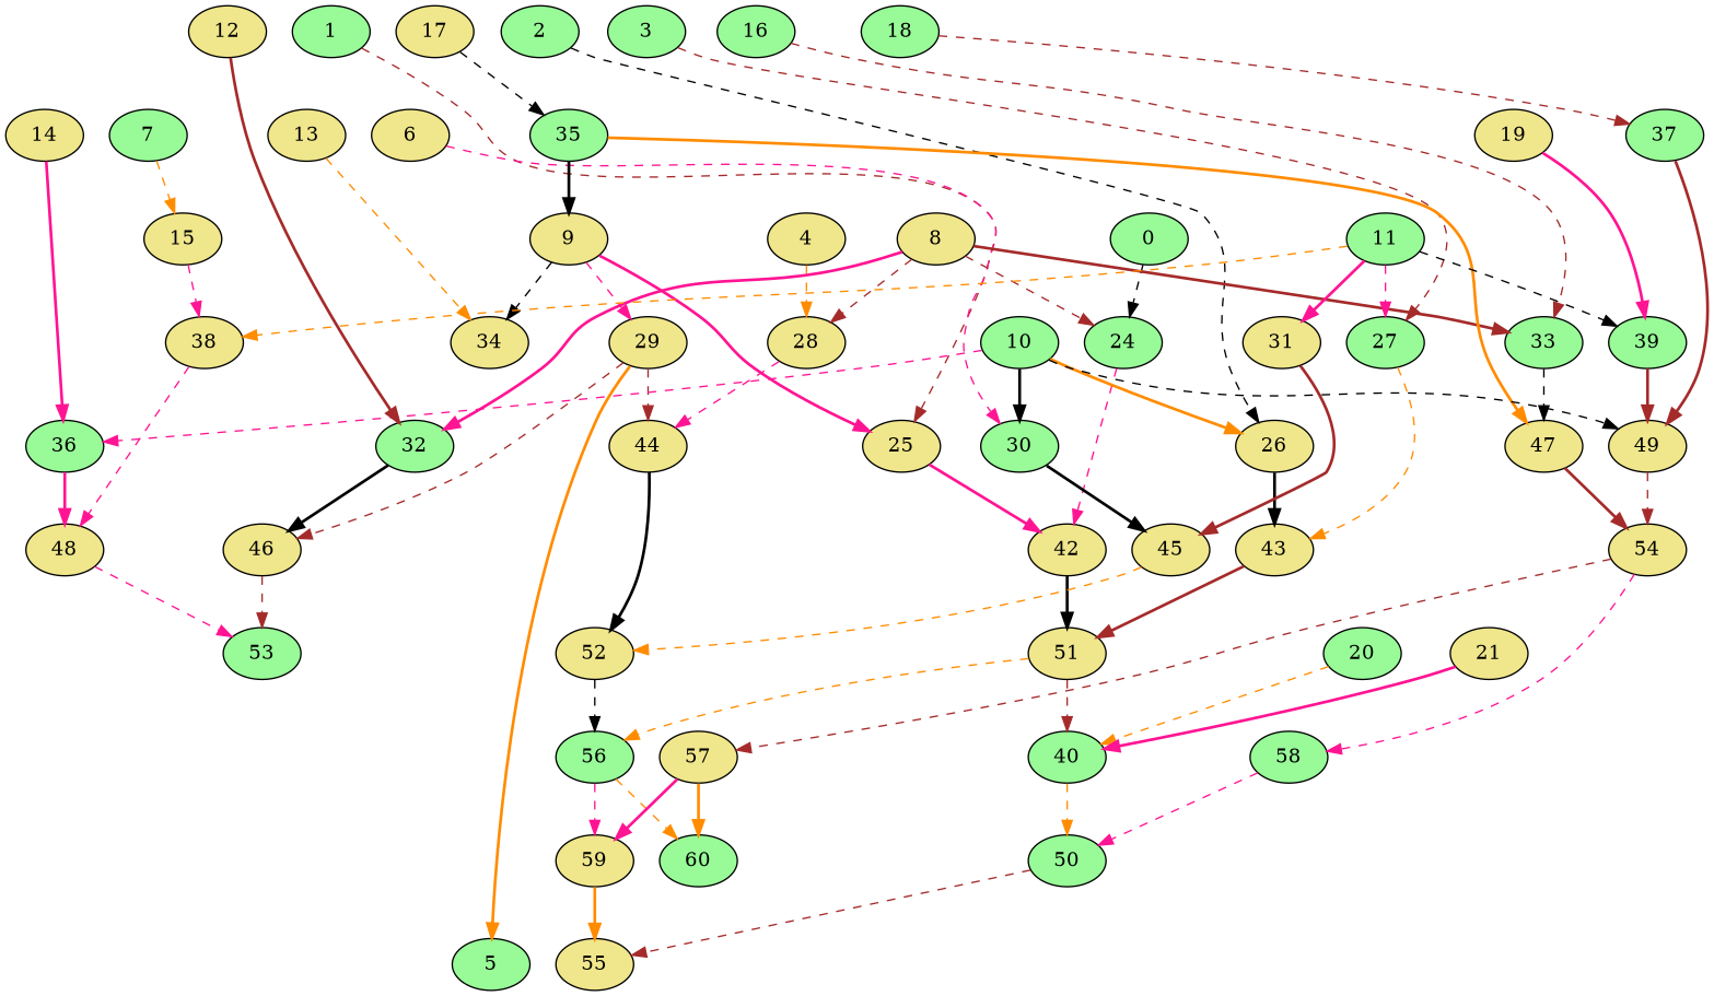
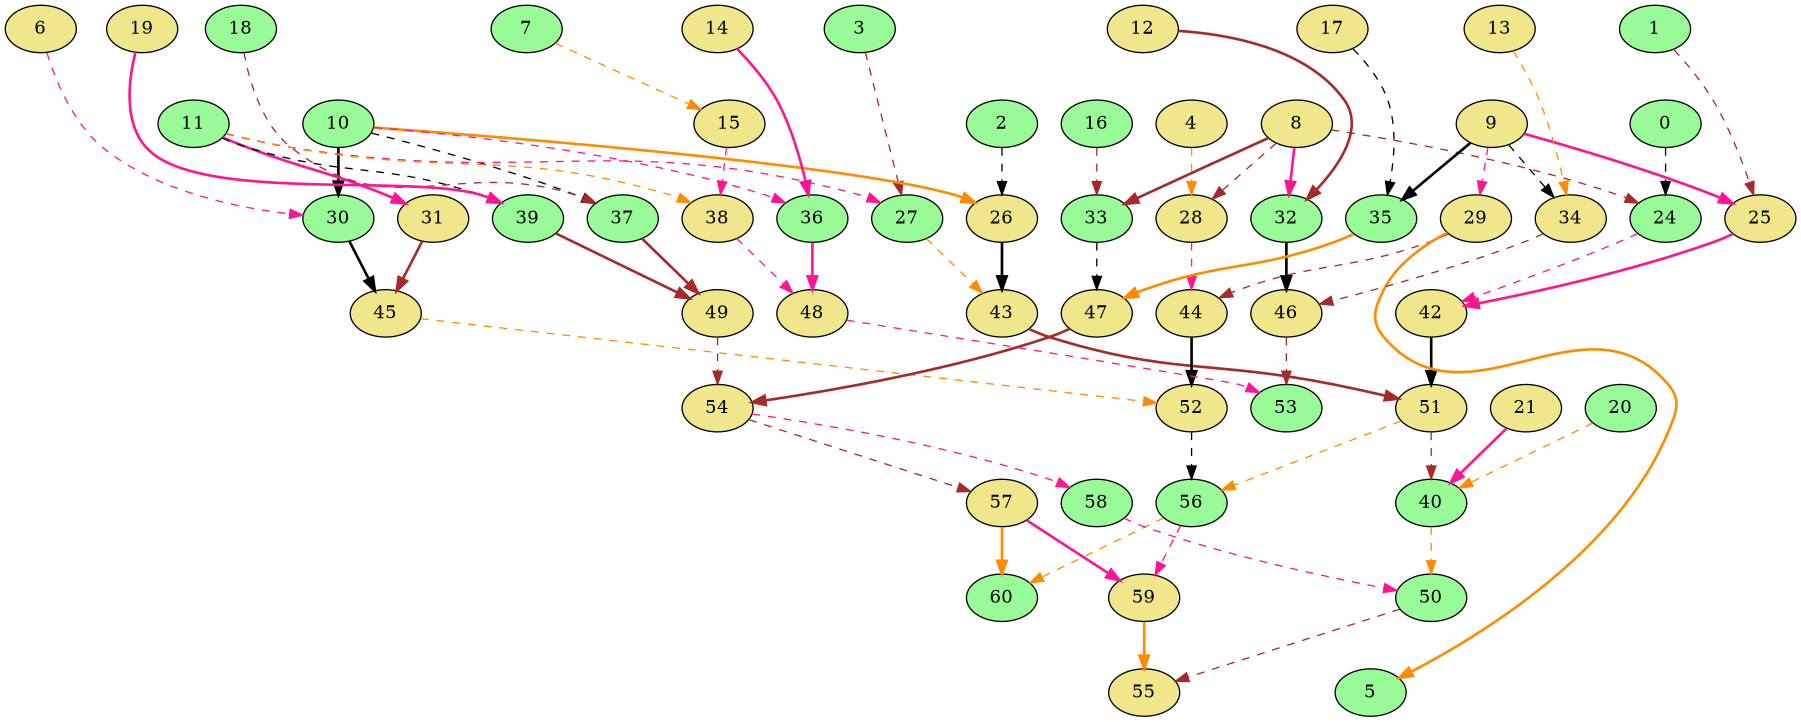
  digraph {
    node [fillcolor=khaki style=filled]
    edge [color=deeppink style=dashed weight=0]
    0 [fillcolor=palegreen]
    24 [fillcolor=palegreen]
    42
    51
    40 [fillcolor=palegreen]
    56 [fillcolor=palegreen]
    1 [fillcolor=palegreen]
    25
    2 [fillcolor=palegreen]
    26
    43
    3 [fillcolor=palegreen]
    27 [fillcolor=palegreen]
    4
    28
    44
    52
    5 [fillcolor=palegreen]
    29
    30 [fillcolor=palegreen]
    6
    45
    7 [fillcolor=palegreen]
    15
    31
    8
    32 [fillcolor=palegreen]
    33 [fillcolor=palegreen]
    46
    47
    53 [fillcolor=palegreen]
    54
    57
    58 [fillcolor=palegreen]
    9
    34
    35 [fillcolor=palegreen]
    10 [fillcolor=palegreen]
    36 [fillcolor=palegreen]
    37 [fillcolor=palegreen]
    48
    49
    11 [fillcolor=palegreen]
    38
    39 [fillcolor=palegreen]
    12
    13
    14
    16 [fillcolor=palegreen]
    17
    18 [fillcolor=palegreen]
    19
    20 [fillcolor=palegreen]
    50 [fillcolor=palegreen]
    55
    21
    59
    60 [fillcolor=palegreen]
    0 -> 24 [color=black weight=2]
    24 -> 42
    42 -> 51 [color=black style=bold weight=4]
    51 -> 40 [color=brown weight=1]
    51 -> 56 [color=darkorange]
    40 -> 50 [color=darkorange weight=3]
    56 -> 59 [weight=1]
    56 -> 60 [color=darkorange]
    1 -> 25 [color=brown]
    25 -> 42 [style=bold]
    2 -> 26 [color=black]
    26 -> 43 [color=black style=bold weight=1]
    43 -> 51 [color=brown style=bold weight=3]
    3 -> 27 [color=brown]
    27 -> 43 [color=darkorange]
    4 -> 28 [color=darkorange weight=1]
    28 -> 44
    44 -> 52 [color=black style=bold]
    52 -> 56 [color=black weight=6]
    29 -> 44 [color=brown weight=3]
    29 -> 5 [color=darkorange style=bold]
    30 -> 45 [color=black style=bold]
    6 -> 30
    45 -> 52 [color=darkorange]
    7 -> 15 [color=darkorange]
    15 -> 38
    31 -> 45 [color=brown style=bold]
    8 -> 24 [color=brown weight=3]
    8 -> 28 [color=brown weight=1]
    8 -> 32 [style=bold]
    8 -> 33 [color=brown style=bold]
    32 -> 46 [color=black style=bold]
    33 -> 47 [color=black weight=1]
    46 -> 53 [color=brown weight=3]
    47 -> 54 [color=brown style=bold weight=2]
    54 -> 57 [color=brown]
    54 -> 58
    57 -> 59 [style=bold weight=1]
    57 -> 60 [color=darkorange style=bold weight=2]
    58 -> 50
    9 -> 25 [style=bold]
    9 -> 29 [weight=3]
    9 -> 34 [color=black weight=3]
-   35 -> 9 [color=black style=bold weight=2]
-   29 -> 46 [color=brown]
+   9 -> 35 [color=black style=bold weight=2]
+   34 -> 46 [color=brown]
    35 -> 47 [color=darkorange style=bold]
    10 -> 26 [color=darkorange style=bold]
    10 -> 30 [color=black style=bold weight=6]
    10 -> 36
-   10 -> 49 [color=black weight=1]
+   10 -> 37 [color=black weight=1]
    36 -> 48 [style=bold weight=2]
    37 -> 49 [color=brown style=bold]
    48 -> 53
    49 -> 54 [color=brown weight=5]
    11 -> 27 [weight=3]
    11 -> 31 [style=bold]
    11 -> 38 [color=darkorange]
    11 -> 39 [color=black]
    38 -> 48
    39 -> 49 [color=brown style=bold weight=1]
    12 -> 32 [color=brown style=bold]
    13 -> 34 [color=darkorange]
    14 -> 36 [style=bold]
    16 -> 33 [color=brown]
    17 -> 35 [color=black]
    18 -> 37 [color=brown]
    19 -> 39 [style=bold]
    20 -> 40 [color=darkorange]
    50 -> 55 [color=brown]
    21 -> 40 [style=bold]
    59 -> 55 [color=darkorange style=bold weight=1]
  }
